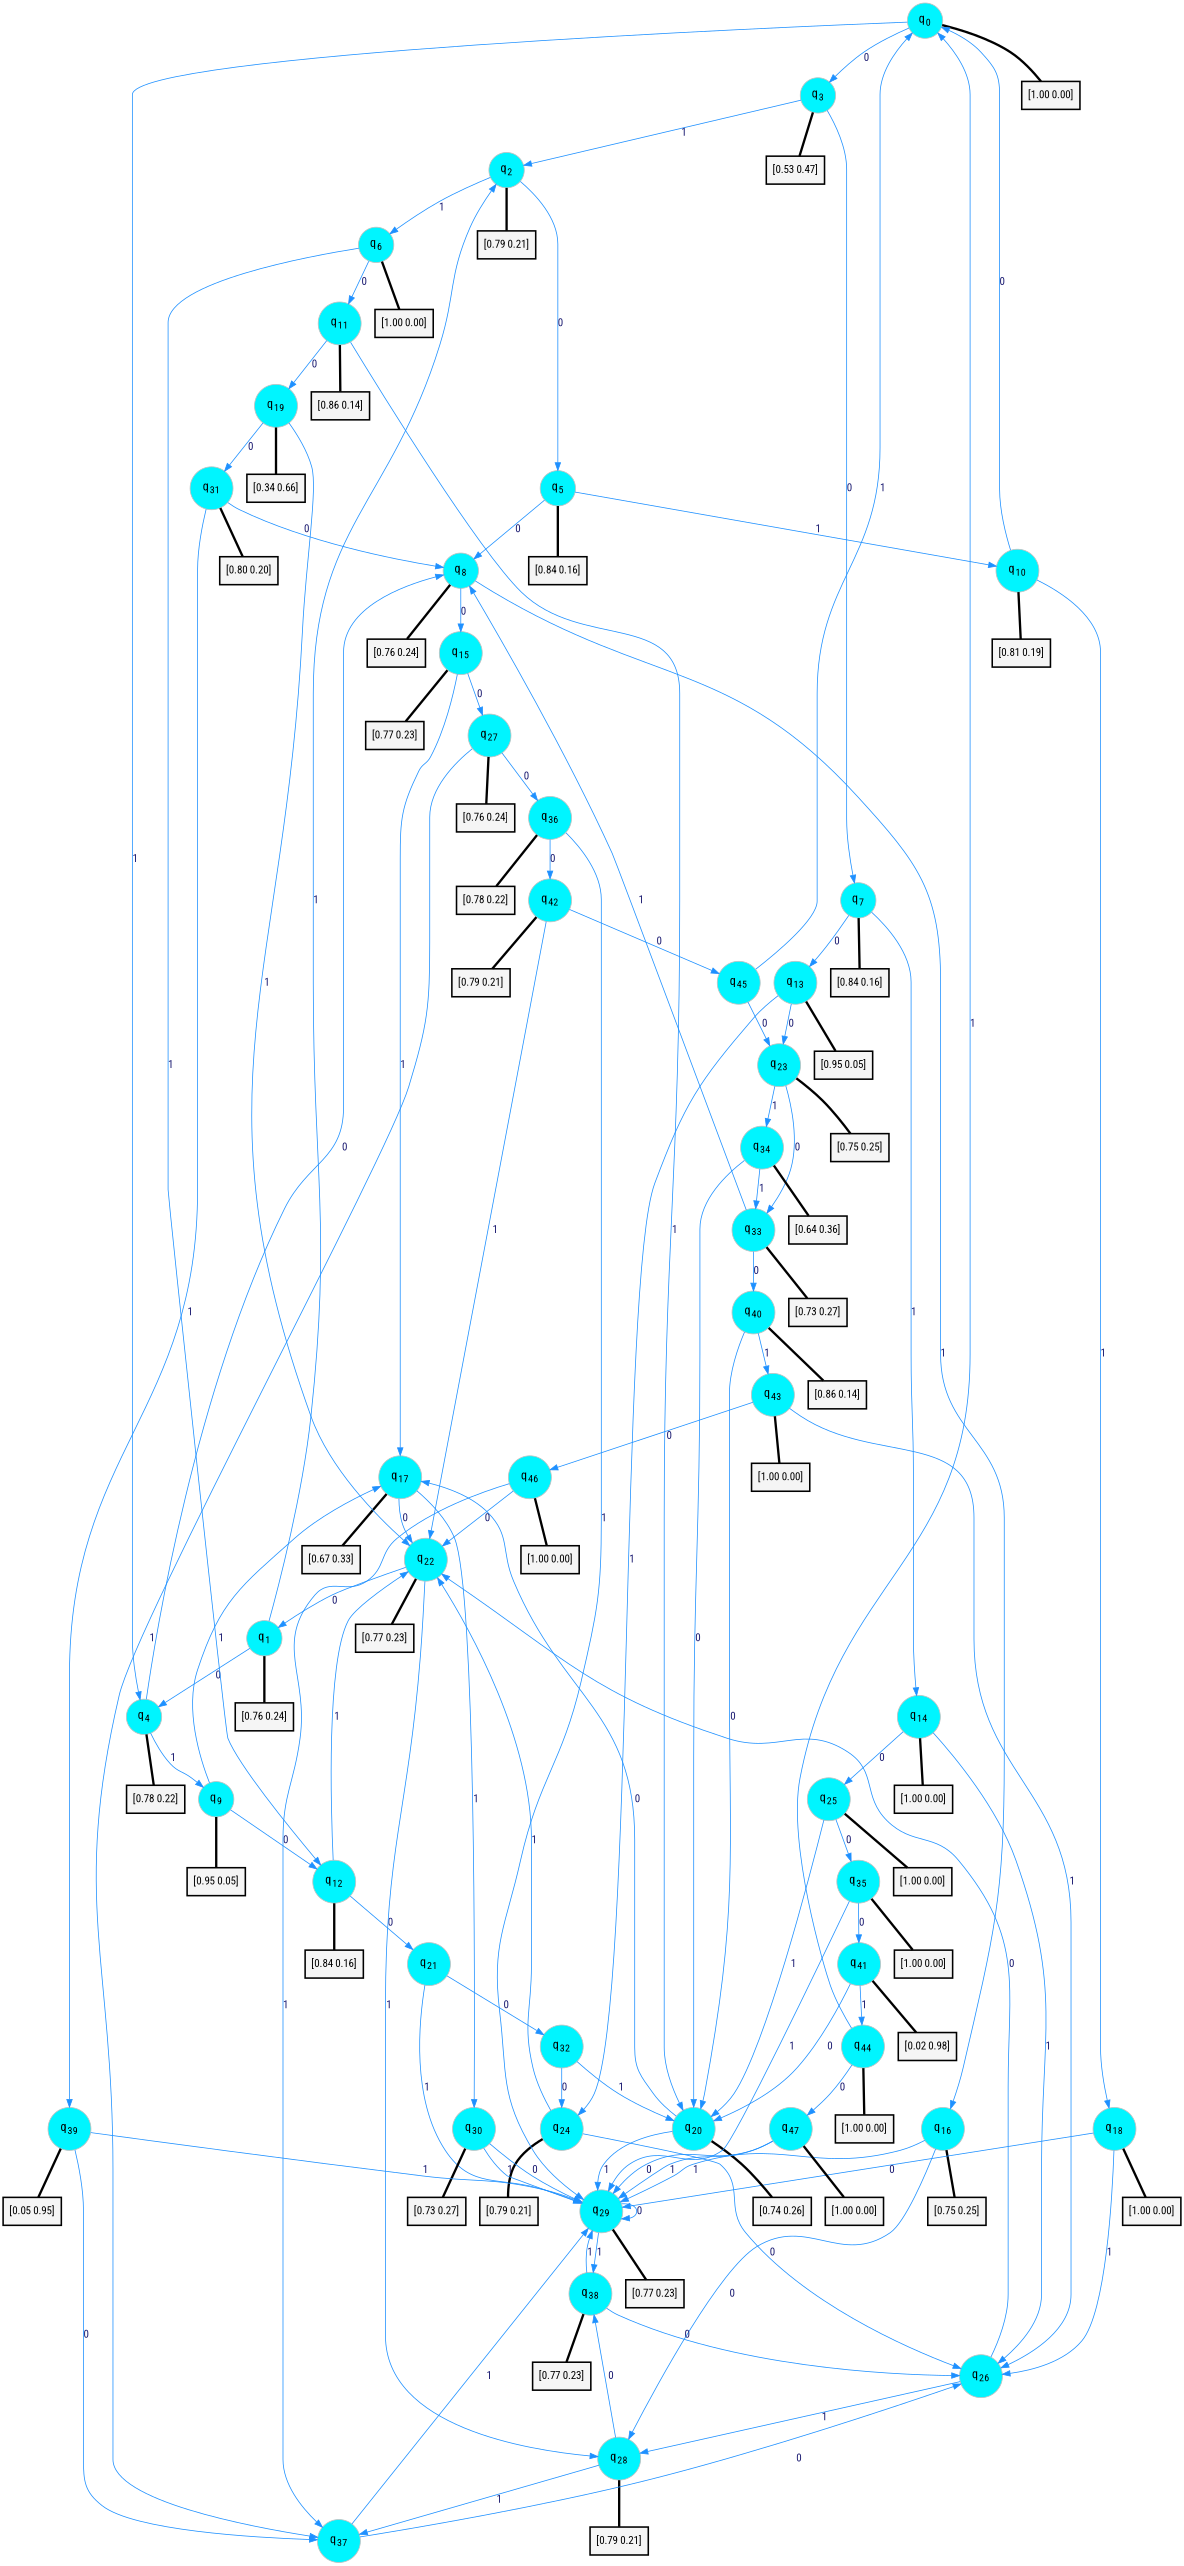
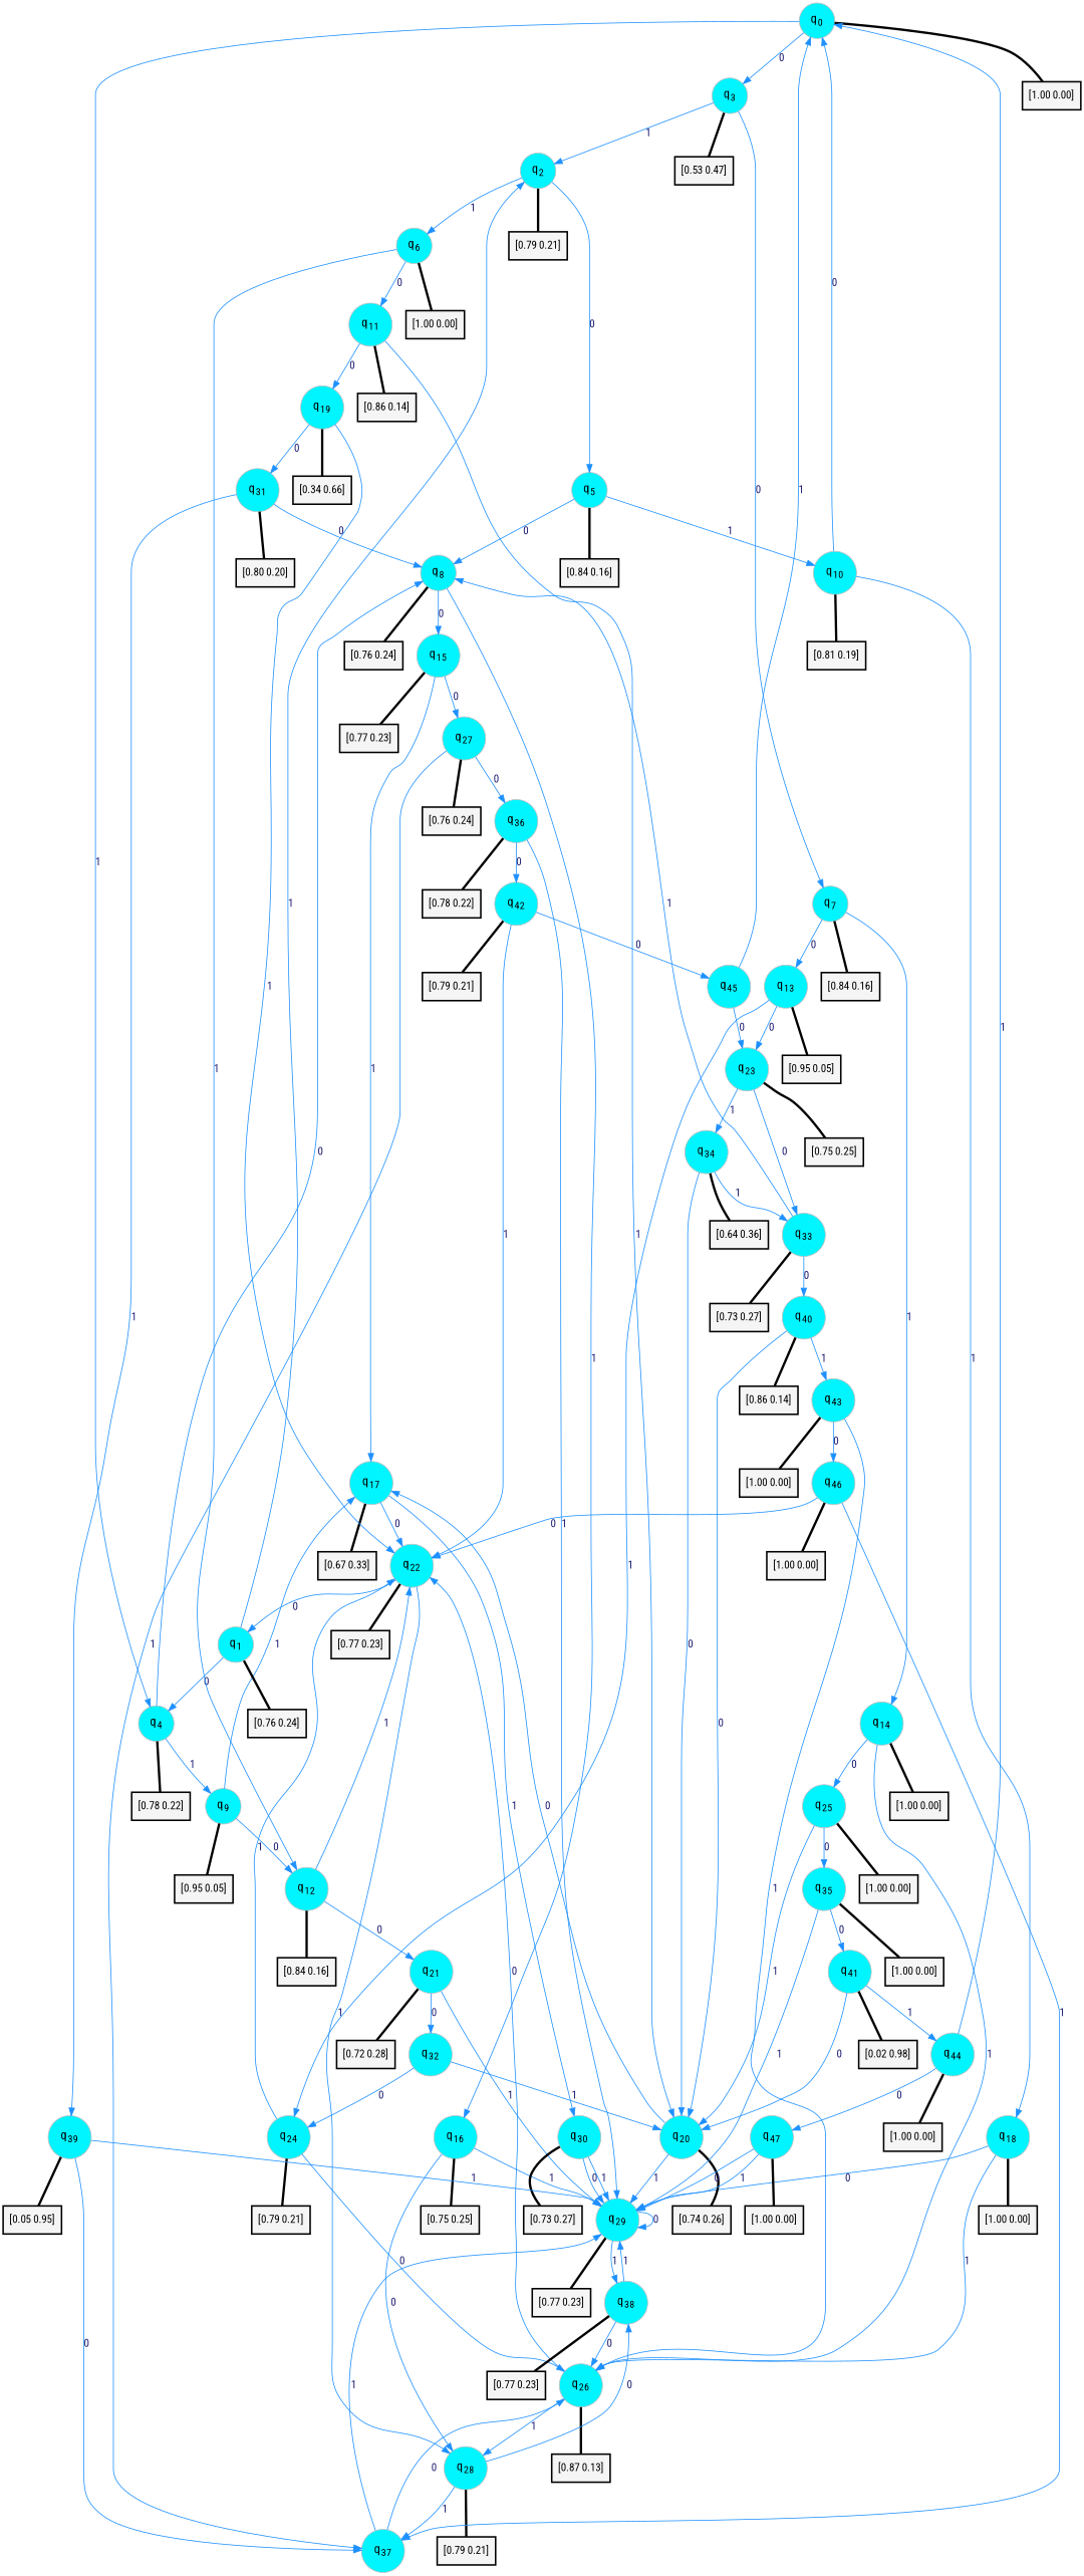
  digraph {
    fontname="Roboto Condensed"
    rankdir=TD
    node [color=gray fillcolor=turquoise1 fontcolor=black fontname="Roboto Condensed" fontsize=16 fontweight=bold shape=circle style=filled]
    edge [arrowsize=1 color=dodgerblue1 fontcolor=midnightblue fontname="Roboto Condensed" fontweight=bold penwidth=1 style=solid weight=20]
    n1 [label=<q<SUB>0</SUB>>]
    n2 [label=<q<SUB>3</SUB>>]
    n3 [label=<q<SUB>4</SUB>>]
    n4 [color=black fillcolor=whitesmoke fontsize=14 label="[1.00 0.00]" penwidth=2 shape=box]
    n5 [label=<q<SUB>2</SUB>>]
    n6 [label=<q<SUB>7</SUB>>]
    n7 [color=black fillcolor=whitesmoke fontsize=14 label="[0.53 0.47]" penwidth=2 shape=box]
    n8 [label=<q<SUB>8</SUB>>]
    n9 [label=<q<SUB>9</SUB>>]
    n10 [color=black fillcolor=whitesmoke fontsize=14 label="[0.78 0.22]" penwidth=2 shape=box]
    n11 [label=<q<SUB>1</SUB>>]
    n12 [color=black fillcolor=whitesmoke fontsize=14 label="[0.76 0.24]" penwidth=2 shape=box]
    n13 [label=<q<SUB>5</SUB>>]
    n14 [label=<q<SUB>6</SUB>>]
    n15 [color=black fillcolor=whitesmoke fontsize=14 label="[0.79 0.21]" penwidth=2 shape=box]
    n16 [label=<q<SUB>10</SUB>>]
    n17 [color=black fillcolor=whitesmoke fontsize=14 label="[0.84 0.16]" penwidth=2 shape=box]
    n18 [label=<q<SUB>11</SUB>>]
    n19 [label=<q<SUB>12</SUB>>]
    n20 [color=black fillcolor=whitesmoke fontsize=14 label="[1.00 0.00]" penwidth=2 shape=box]
    n21 [label=<q<SUB>13</SUB>>]
    n22 [label=<q<SUB>14</SUB>>]
    n23 [color=black fillcolor=whitesmoke fontsize=14 label="[0.84 0.16]" penwidth=2 shape=box]
    n24 [label=<q<SUB>15</SUB>>]
    n25 [label=<q<SUB>16</SUB>>]
    n26 [color=black fillcolor=whitesmoke fontsize=14 label="[0.76 0.24]" penwidth=2 shape=box]
    n27 [label=<q<SUB>17</SUB>>]
    n28 [color=black fillcolor=whitesmoke fontsize=14 label="[0.95 0.05]" penwidth=2 shape=box]
    n29 [label=<q<SUB>18</SUB>>]
    n30 [color=black fillcolor=whitesmoke fontsize=14 label="[0.81 0.19]" penwidth=2 shape=box]
    n31 [label=<q<SUB>19</SUB>>]
    n32 [label=<q<SUB>20</SUB>>]
    n33 [color=black fillcolor=whitesmoke fontsize=14 label="[0.86 0.14]" penwidth=2 shape=box]
    n34 [label=<q<SUB>21</SUB>>]
    n35 [label=<q<SUB>22</SUB>>]
    n36 [color=black fillcolor=whitesmoke fontsize=14 label="[0.84 0.16]" penwidth=2 shape=box]
    n37 [label=<q<SUB>23</SUB>>]
    n38 [label=<q<SUB>24</SUB>>]
    n39 [color=black fillcolor=whitesmoke fontsize=14 label="[0.95 0.05]" penwidth=2 shape=box]
    n40 [label=<q<SUB>25</SUB>>]
    n41 [label=<q<SUB>26</SUB>>]
    n42 [color=black fillcolor=whitesmoke fontsize=14 label="[1.00 0.00]" penwidth=2 shape=box]
    n43 [label=<q<SUB>27</SUB>>]
    n44 [color=black fillcolor=whitesmoke fontsize=14 label="[0.77 0.23]" penwidth=2 shape=box]
    n45 [label=<q<SUB>28</SUB>>]
    n46 [label=<q<SUB>29</SUB>>]
    n47 [color=black fillcolor=whitesmoke fontsize=14 label="[0.75 0.25]" penwidth=2 shape=box]
    n48 [label=<q<SUB>30</SUB>>]
    n49 [color=black fillcolor=whitesmoke fontsize=14 label="[0.67 0.33]" penwidth=2 shape=box]
    n50 [color=black fillcolor=whitesmoke fontsize=14 label="[1.00 0.00]" penwidth=2 shape=box]
    n51 [label=<q<SUB>31</SUB>>]
    n52 [color=black fillcolor=whitesmoke fontsize=14 label="[0.34 0.66]" penwidth=2 shape=box]
    n53 [color=black fillcolor=whitesmoke fontsize=14 label="[0.74 0.26]" penwidth=2 shape=box]
    n54 [label=<q<SUB>32</SUB>>]
+   n55 [color=black fillcolor=whitesmoke fontsize=14 label="[0.72 0.28]" penwidth=2 shape=box]
    n56 [color=black fillcolor=whitesmoke fontsize=14 label="[0.77 0.23]" penwidth=2 shape=box]
    n57 [label=<q<SUB>33</SUB>>]
    n58 [label=<q<SUB>34</SUB>>]
    n59 [color=black fillcolor=whitesmoke fontsize=14 label="[0.75 0.25]" penwidth=2 shape=box]
    n60 [color=black fillcolor=whitesmoke fontsize=14 label="[0.79 0.21]" penwidth=2 shape=box]
    n61 [label=<q<SUB>35</SUB>>]
    n62 [color=black fillcolor=whitesmoke fontsize=14 label="[1.00 0.00]" penwidth=2 shape=box]
+   n63 [color=black fillcolor=whitesmoke fontsize=14 label="[0.87 0.13]" penwidth=2 shape=box]
    n64 [label=<q<SUB>36</SUB>>]
    n65 [label=<q<SUB>37</SUB>>]
    n66 [color=black fillcolor=whitesmoke fontsize=14 label="[0.76 0.24]" penwidth=2 shape=box]
    n67 [label=<q<SUB>38</SUB>>]
    n68 [color=black fillcolor=whitesmoke fontsize=14 label="[0.79 0.21]" penwidth=2 shape=box]
    n69 [color=black fillcolor=whitesmoke fontsize=14 label="[0.77 0.23]" penwidth=2 shape=box]
    n70 [color=black fillcolor=whitesmoke fontsize=14 label="[0.73 0.27]" penwidth=2 shape=box]
    n71 [label=<q<SUB>39</SUB>>]
    n72 [color=black fillcolor=whitesmoke fontsize=14 label="[0.80 0.20]" penwidth=2 shape=box]
    n73 [label=<q<SUB>40</SUB>>]
    n74 [color=black fillcolor=whitesmoke fontsize=14 label="[0.73 0.27]" penwidth=2 shape=box]
    n75 [color=black fillcolor=whitesmoke fontsize=14 label="[0.64 0.36]" penwidth=2 shape=box]
    n76 [label=<q<SUB>41</SUB>>]
    n77 [color=black fillcolor=whitesmoke fontsize=14 label="[1.00 0.00]" penwidth=2 shape=box]
    n78 [label=<q<SUB>42</SUB>>]
    n79 [color=black fillcolor=whitesmoke fontsize=14 label="[0.78 0.22]" penwidth=2 shape=box]
    n80 [color=black fillcolor=whitesmoke fontsize=14 label="[0.77 0.23]" penwidth=2 shape=box]
    n81 [color=black fillcolor=whitesmoke fontsize=14 label="[0.05 0.95]" penwidth=2 shape=box]
    n82 [label=<q<SUB>43</SUB>>]
    n83 [color=black fillcolor=whitesmoke fontsize=14 label="[0.86 0.14]" penwidth=2 shape=box]
    n84 [label=<q<SUB>44</SUB>>]
    n85 [color=black fillcolor=whitesmoke fontsize=14 label="[0.02 0.98]" penwidth=2 shape=box]
    n86 [label=<q<SUB>45</SUB>>]
    n87 [color=black fillcolor=whitesmoke fontsize=14 label="[0.79 0.21]" penwidth=2 shape=box]
    n88 [label=<q<SUB>46</SUB>>]
    n89 [color=black fillcolor=whitesmoke fontsize=14 label="[1.00 0.00]" penwidth=2 shape=box]
    n90 [label=<q<SUB>47</SUB>>]
    n91 [color=black fillcolor=whitesmoke fontsize=14 label="[1.00 0.00]" penwidth=2 shape=box]
    n92 [color=black fillcolor=whitesmoke fontsize=14 label="[1.00 0.00]" penwidth=2 shape=box]
    n93 [color=black fillcolor=whitesmoke fontsize=14 label="[1.00 0.00]" penwidth=2 shape=box]
    n1 -> n2 [label=0]
    n1 -> n3 [label=1]
    n1 -> n4 [arrowhead=none color=black penwidth=3]
    n2 -> n5 [label=1]
    n2 -> n6 [label=0]
    n2 -> n7 [arrowhead=none color=black penwidth=3]
    n3 -> n8 [label=0]
    n3 -> n9 [label=1]
    n3 -> n10 [arrowhead=none color=black penwidth=3]
    n5 -> n13 [label=0]
    n5 -> n14 [label=1]
    n5 -> n15 [arrowhead=none color=black penwidth=3]
    n6 -> n21 [label=0]
    n6 -> n22 [label=1]
    n6 -> n23 [arrowhead=none color=black penwidth=3]
    n8 -> n24 [label=0]
    n8 -> n25 [label=1]
    n8 -> n26 [arrowhead=none color=black penwidth=3]
    n9 -> n19 [label=0]
    n9 -> n27 [label=1]
    n9 -> n28 [arrowhead=none color=black penwidth=3]
    n11 -> n3 [label=0]
    n11 -> n5 [label=1]
    n11 -> n12 [arrowhead=none color=black penwidth=3]
    n13 -> n8 [label=0]
    n13 -> n16 [label=1]
    n13 -> n17 [arrowhead=none color=black penwidth=3]
    n14 -> n18 [label=0]
    n14 -> n19 [label=1]
    n14 -> n20 [arrowhead=none color=black penwidth=3]
    n16 -> n1 [label=0]
    n16 -> n29 [label=1]
    n16 -> n30 [arrowhead=none color=black penwidth=3]
    n18 -> n31 [label=0]
    n18 -> n32 [label=1]
    n18 -> n33 [arrowhead=none color=black penwidth=3]
    n19 -> n34 [label=0]
    n19 -> n35 [label=1]
    n19 -> n36 [arrowhead=none color=black penwidth=3]
    n21 -> n37 [label=0]
    n21 -> n38 [label=1]
    n21 -> n39 [arrowhead=none color=black penwidth=3]
    n22 -> n40 [label=0]
    n22 -> n41 [label=1]
    n22 -> n42 [arrowhead=none color=black penwidth=3]
    n24 -> n27 [label=1]
    n24 -> n43 [label=0]
    n24 -> n44 [arrowhead=none color=black penwidth=3]
    n25 -> n45 [label=0]
    n25 -> n46 [label=1]
    n25 -> n47 [arrowhead=none color=black penwidth=3]
    n27 -> n35 [label=0]
    n27 -> n48 [label=1]
    n27 -> n49 [arrowhead=none color=black penwidth=3]
    n29 -> n41 [label=1]
    n29 -> n46 [label=0]
    n29 -> n50 [arrowhead=none color=black penwidth=3]
    n31 -> n35 [label=1]
    n31 -> n51 [label=0]
    n31 -> n52 [arrowhead=none color=black penwidth=3]
    n32 -> n27 [label=0]
    n32 -> n46 [label=1]
    n32 -> n53 [arrowhead=none color=black penwidth=3]
    n34 -> n46 [label=1]
    n34 -> n54 [label=0]
+   n34 -> n55 [arrowhead=none color=black penwidth=3]
    n35 -> n11 [label=0]
    n35 -> n45 [label=1]
    n35 -> n56 [arrowhead=none color=black penwidth=3]
    n37 -> n57 [label=0]
    n37 -> n58 [label=1]
    n37 -> n59 [arrowhead=none color=black penwidth=3]
    n38 -> n35 [label=1]
    n38 -> n41 [label=0]
    n38 -> n60 [arrowhead=none color=black penwidth=3]
    n40 -> n32 [label=1]
    n40 -> n61 [label=0]
    n40 -> n62 [arrowhead=none color=black penwidth=3]
    n41 -> n35 [label=0]
    n41 -> n45 [label=1]
+   n41 -> n63 [arrowhead=none color=black penwidth=3]
    n43 -> n64 [label=0]
    n43 -> n65 [label=1]
    n43 -> n66 [arrowhead=none color=black penwidth=3]
    n45 -> n65 [label=1]
    n45 -> n67 [label=0]
    n45 -> n68 [arrowhead=none color=black penwidth=3]
    n46 -> n46 [label=0]
    n46 -> n67 [label=1]
    n46 -> n69 [arrowhead=none color=black penwidth=3]
    n48 -> n46 [label=0]
    n48 -> n46 [label=1]
    n48 -> n70 [arrowhead=none color=black penwidth=3]
    n51 -> n8 [label=0]
    n51 -> n71 [label=1]
    n51 -> n72 [arrowhead=none color=black penwidth=3]
    n54 -> n32 [label=1]
    n54 -> n38 [label=0]
    n57 -> n8 [label=1]
    n57 -> n73 [label=0]
    n57 -> n74 [arrowhead=none color=black penwidth=3]
    n58 -> n32 [label=0]
    n58 -> n57 [label=1]
    n58 -> n75 [arrowhead=none color=black penwidth=3]
    n61 -> n46 [label=1]
    n61 -> n76 [label=0]
    n61 -> n77 [arrowhead=none color=black penwidth=3]
    n64 -> n46 [label=1]
    n64 -> n78 [label=0]
    n64 -> n79 [arrowhead=none color=black penwidth=3]
    n65 -> n41 [label=0]
    n65 -> n46 [label=1]
    n67 -> n41 [label=0]
    n67 -> n46 [label=1]
    n67 -> n80 [arrowhead=none color=black penwidth=3]
    n71 -> n46 [label=1]
    n71 -> n65 [label=0]
    n71 -> n81 [arrowhead=none color=black penwidth=3]
    n73 -> n32 [label=0]
    n73 -> n82 [label=1]
    n73 -> n83 [arrowhead=none color=black penwidth=3]
    n76 -> n32 [label=0]
    n76 -> n84 [label=1]
    n76 -> n85 [arrowhead=none color=black penwidth=3]
    n78 -> n35 [label=1]
    n78 -> n86 [label=0]
    n78 -> n87 [arrowhead=none color=black penwidth=3]
    n82 -> n41 [label=1]
    n82 -> n88 [label=0]
    n82 -> n89 [arrowhead=none color=black penwidth=3]
    n84 -> n1 [label=1]
    n84 -> n90 [label=0]
    n84 -> n91 [arrowhead=none color=black penwidth=3]
    n86 -> n1 [label=1]
    n86 -> n37 [label=0]
    n88 -> n35 [label=0]
    n88 -> n65 [label=1]
    n88 -> n92 [arrowhead=none color=black penwidth=3]
    n90 -> n46 [label=0]
    n90 -> n46 [label=1]
    n90 -> n93 [arrowhead=none color=black penwidth=3]
  }
